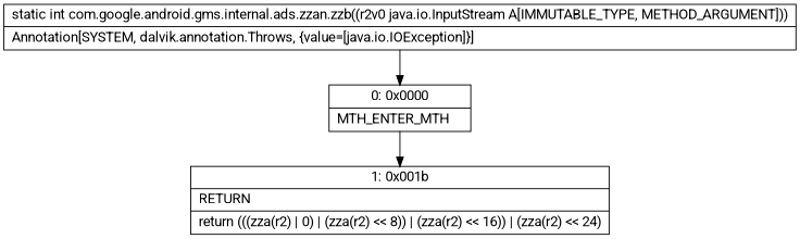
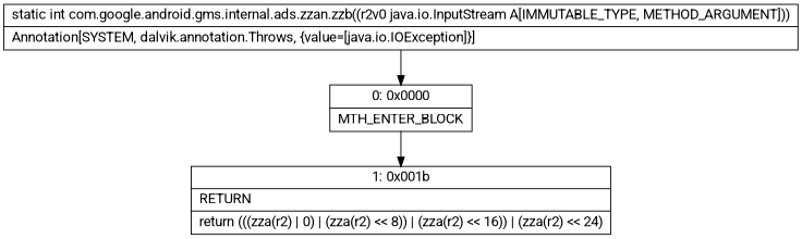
  digraph {
    fontname=Roboto
    node [shape=record fontname=Roboto]
    edge [fontname=Roboto]
-   n1 [label="{0\:\ 0x0000|MTH_ENTER_MTH\l}"]
+   n1 [label="{0\:\ 0x0000|MTH_ENTER_BLOCK\l}"]
    n2 [label="{1\:\ 0x001b|RETURN\l|return (((zza(r2) \| 0) \| (zza(r2) \<\< 8)) \| (zza(r2) \<\< 16)) \| (zza(r2) \<\< 24)\l}"]
    n3 [label="{static int com.google.android.gms.internal.ads.zzan.zzb((r2v0 java.io.InputStream A[IMMUTABLE_TYPE, METHOD_ARGUMENT]))  | Annotation[SYSTEM, dalvik.annotation.Throws, \{value=[java.io.IOException]\}]\l}"]
    n1 -> n2
    n3 -> n1
  }
